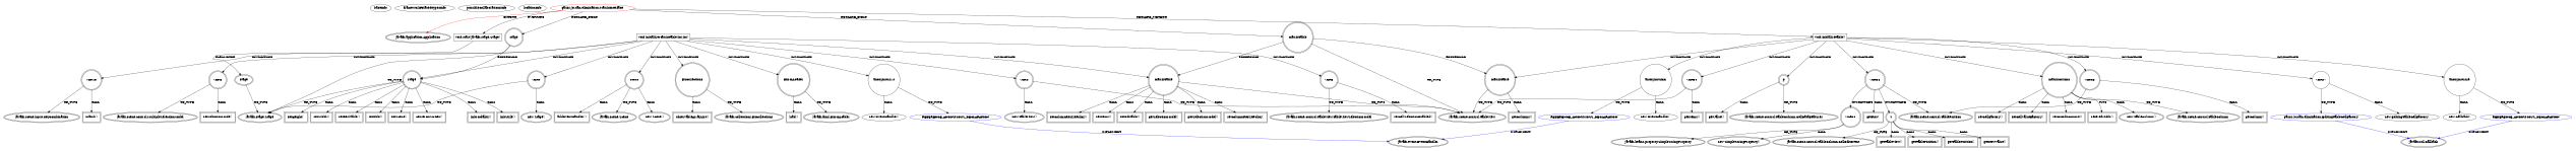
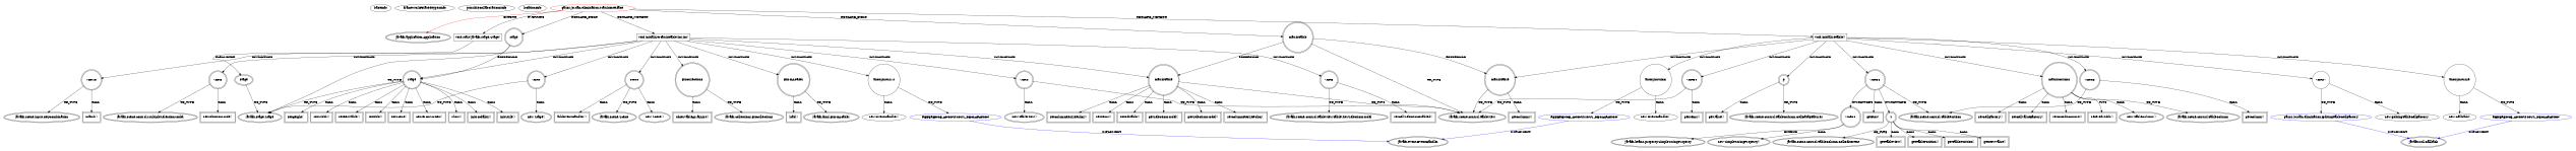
  digraph {
    node [isFrameworkType=true vertexType=INSIDE_CALL peripheries=2 shape=box]
    baseInfo [category=extension_graph graphId=4379 isAnonymous=false possibleRelation=true isFrameworkType="" vertexType="" peripheries="" shape=""]
    frameworkRelatedTypesInfo [0="javafx.application.Application" isFrameworkType="" vertexType="" peripheries="" shape=""]
    possibleCollaborationsInfo [0="4379~CLIENT_METHOD_DECLARATION-INSTANTIATION-~javafx.application.Application ~javafx.event.EventHandler ~false~true" 1="4379~CLIENT_METHOD_DECLARATION-INSTANTIATION-~javafx.application.Application ~javafx.util.Callback ~false~true" isFrameworkType="" vertexType="" peripheries="" shape=""]
    locationInfo [contextSignature=MatrixInterface filePath="/svadlamudi-GaussJordanElimination/GaussJordanElimination-master/src/gauss/jordan/elimination/MatrixInterface.java" graphId=4379 projectName="svadlamudi-GaussJordanElimination" isFrameworkType="" vertexType="" peripheries="" shape=""]
    n5 [color=red isFrameworkType=false label="gauss.jordan.elimination.MatrixInterface" vertexType=ROOT_CLIENT_CLASS_DECLARATION peripheries="" shape=""]
    n6 [label="javafx.application.Application" vertexType=FRAMEWORK_CLASS_TYPE shape=""]
    n7 [label=matrixTable shape=circle vertexType=FIELD_DECLARATION]
    n8 [label=stage shape=circle vertexType=FIELD_DECLARATION]
    n9 [isFrameworkType=false label="void start(javafx.stage.Stage)" vertexType=OVERRIDING_METHOD_DECLARATION peripheries=""]
    n10 [isFrameworkType=false label="void initializeMatrixTable(int,int)" vertexType=CLIENT_METHOD_DECLARATION peripheries=""]
    n11 [isFrameworkType=false label="void initializeTable()" vertexType=CLIENT_METHOD_DECLARATION peripheries=""]
    n12 [label="javafx.scene.control.TableView" vertexType=FRAMEWORK_CLASS_TYPE shape=""]
    n13 [label=matrixTable shape=circle vertexType=VARIABLE_EXPRESION]
    n14 [label=matrixTable shape=circle vertexType=VARIABLE_EXPRESION]
    n15 [label="javafx.stage.Stage" vertexType=FRAMEWORK_CLASS_TYPE shape=""]
    n16 [label=stage shape=circle vertexType=VARIABLE_EXPRESION]
    n17 [label=stage vertexType=PARAMETER_DECLARATION shape=""]
    n18 [label=VAR0 shape=circle vertexType=VARIABLE_EXPRESION]
    n19 [label=FXMLLoader shape=circle vertexType=VARIABLE_EXPRESION]
    n20 [label=VAR2 shape=circle vertexType=VARIABLE_EXPRESION]
    n21 [label=FXCollections shape=circle vertexType=VARIABLE_EXPRESION]
    n22 [label=VAR6 shape=circle vertexType=VARIABLE_EXPRESION]
    n23 [label=VAR8 shape=circle vertexType=VARIABLE_EXPRESION]
    n24 [label=scene shape=circle vertexType=VARIABLE_EXPRESION]
    n25 [isFrameworkType=false label=anonymous14 shape=circle vertexType=VARIABLE_EXPRESION peripheries=""]
    n26 [label=VAR15 shape=circle vertexType=VARIABLE_EXPRESION]
    n27 [label=matrixColumn shape=circle vertexType=VARIABLE_EXPRESION]
    n28 [isFrameworkType=false label=VAR27 shape=circle vertexType=VARIABLE_EXPRESION peripheries=""]
    n29 [isFrameworkType=false label=anonymous29 shape=circle vertexType=VARIABLE_EXPRESION peripheries=""]
    n30 [label=p shape=circle vertexType=VARIABLE_EXPRESION]
    n31 [isFrameworkType=false label=anonymous33 shape=circle vertexType=VARIABLE_EXPRESION peripheries=""]
    n32 [label=VAR34 shape=circle vertexType=VARIABLE_EXPRESION]
    n33 [label=VAR36 shape=circle vertexType=VARIABLE_EXPRESION]
    n34 [label=VAR38 shape=circle vertexType=VARIABLE_EXPRESION]
    n35 [label="setItems()"]
    n36 [label="setEditable()"]
    n37 [label="getSelectionModel()"]
    n38 [label="getSelectionModel()"]
    n39 [label="setColumnResizePolicy()"]
    n40 [label="setColumnResizePolicy()"]
    n41 [label="getColumns()"]
    n42 [label="initModality()"]
    n43 [label="initStyle()"]
    n44 [label="setHeight()"]
    n45 [label="setWidth()"]
    n46 [label="setResizable()"]
    n47 [label="setTitle()"]
    n48 [label="setScene()"]
    n49 [label="centerOnScreen()"]
+   n50 [label="show()"]
    n51 [label="new Stage()" vertexType=CONSTRUCTOR_CALL shape=""]
    n52 [label="javafx.fxml.FXMLLoader" vertexType=FRAMEWORK_CLASS_TYPE shape=""]
    n53 [label="load()"]
    n54 [label="new TableView()" vertexType=CONSTRUCTOR_CALL shape=""]
    n55 [label="javafx.collections.FXCollections" vertexType=FRAMEWORK_CLASS_TYPE shape=""]
    n56 [label="observableArrayList()"]
    n57 [label="javafx.scene.control.TableView.TableViewSelectionModel" vertexType=FRAMEWORK_CLASS_TYPE shape=""]
    n58 [label="setCellSelectionEnabled()"]
    n59 [label="javafx.scene.control.MultipleSelectionModel" vertexType=FRAMEWORK_CLASS_TYPE shape=""]
    n60 [label="setSelectionMode()"]
    n61 [label="javafx.scene.Scene" vertexType=FRAMEWORK_CLASS_TYPE shape=""]
    n62 [label="new Scene()" vertexType=CONSTRUCTOR_CALL shape=""]
    n63 [label="addEventHandler()"]
    n64 [color=blue isFrameworkType=false label=REFERENCE_ANONYMOUS_DECLARATION vertexType=REFERENCE_ANONYMOUS_DECLARATION peripheries="" shape=""]
    n65 [isFrameworkType=false label="new EventHandler()" vertexType=CONSTRUCTOR_CALL peripheries="" shape=""]
    n66 [label="javafx.scene.input.KeyCombination" vertexType=FRAMEWORK_CLASS_TYPE shape=""]
    n67 [label="match()"]
    n68 [label="javafx.event.EventHandler" vertexType=FRAMEWORK_INTERFACE_TYPE shape=""]
    n69 [label="javafx.scene.control.TableColumn" vertexType=FRAMEWORK_CLASS_TYPE shape=""]
    n70 [label="new TableColumn()" vertexType=CONSTRUCTOR_CALL shape=""]
    n71 [label="setCellFactory()"]
    n72 [label="setCellValueFactory()"]
    n73 [label="setOnEditCommit()"]
    n74 [label="setPrefWidth()"]
    n75 [color=blue isFrameworkType=false label="gauss.jordan.elimination.EditingTableCellFactory" vertexType=REFERENCE_CLIENT_CLASS_DECLARATION peripheries="" shape=""]
    n76 [isFrameworkType=false label="new EditingTableCellFactory()" vertexType=CONSTRUCTOR_CALL peripheries="" shape=""]
    n77 [color=blue isFrameworkType=false label=REFERENCE_ANONYMOUS_DECLARATION vertexType=REFERENCE_ANONYMOUS_DECLARATION peripheries="" shape=""]
    n78 [isFrameworkType=false label="new Callback()" vertexType=CONSTRUCTOR_CALL peripheries="" shape=""]
    n79 [label=VAR30 shape=circle vertexType=VARIABLE_EXPRESION]
    n80 [label="javafx.beans.property.SimpleStringProperty" vertexType=FRAMEWORK_CLASS_TYPE shape=""]
    n81 [label="new SimpleStringProperty()" vertexType=CONSTRUCTOR_CALL shape=""]
    n82 [label="javafx.scene.control.TableColumn.CellDataFeatures" vertexType=FRAMEWORK_CLASS_TYPE shape=""]
    n83 [label="getValue()"]
    n84 [color=blue isFrameworkType=false label=REFERENCE_ANONYMOUS_DECLARATION vertexType=REFERENCE_ANONYMOUS_DECLARATION peripheries="" shape=""]
    n85 [isFrameworkType=false label="new EventHandler()" vertexType=CONSTRUCTOR_CALL peripheries="" shape=""]
    n86 [label="getItems()"]
    n87 [label=t shape=circle vertexType=VARIABLE_EXPRESION]
    n88 [label="javafx.scene.control.TableColumn.CellEditEvent" vertexType=FRAMEWORK_CLASS_TYPE shape=""]
    n89 [label="getTableView()"]
    n90 [label="getTablePosition()"]
    n91 [label="getTablePosition()"]
    n92 [label="getNewValue()"]
    n93 [label="javafx.scene.control.TablePosition" vertexType=FRAMEWORK_CLASS_TYPE shape=""]
    n94 [label="getRow()"]
    n95 [label="getColumn()"]
    n96 [label="javafx.util.Callback" vertexType=FRAMEWORK_INTERFACE_TYPE shape=""]
    n5 -> n6 [color=red label=EXTEND]
    n5 -> n7 [label=DECLARE_FIELD]
    n5 -> n8 [label=DECLARE_FIELD]
    n5 -> n9 [label=OVERRIDE]
+   n5 -> n10 [label=DECLARE_METHOD]
    n5 -> n11 [label=DECLARE_METHOD]
    n7 -> n12 [label=OF_TYPE]
    n7 -> n13 [label=REFERENCE]
    n7 -> n14 [label=REFERENCE]
    n8 -> n15 [label=OF_TYPE]
    n8 -> n16 [label=REFERENCE]
    n9 -> n17 [label=PARAMETER]
    n10 -> n13 [label=INSTANTIATE]
    n10 -> n16 [label=INSTANTIATE]
    n10 -> n18 [label=INSTANTIATE]
    n10 -> n19 [label=INSTANTIATE]
    n10 -> n20 [label=INSTANTIATE]
    n10 -> n21 [label=INSTANTIATE]
    n10 -> n22 [label=INSTANTIATE]
    n10 -> n23 [label=INSTANTIATE]
    n10 -> n24 [label=INSTANTIATE]
    n10 -> n25 [label=INSTANTIATE]
    n10 -> n26 [label=INSTANTIATE]
    n11 -> n14 [label=INSTANTIATE]
    n11 -> n27 [label=INSTANTIATE]
    n11 -> n28 [label=INSTANTIATE]
    n11 -> n29 [label=INSTANTIATE]
    n11 -> n30 [label=INSTANTIATE]
    n11 -> n31 [label=INSTANTIATE]
    n11 -> n32 [label=INSTANTIATE]
    n11 -> n33 [label=INSTANTIATE]
    n11 -> n34 [label=INSTANTIATE]
    n13 -> n12 [label=OF_TYPE]
    n13 -> n35 [label=CALL]
    n13 -> n36 [label=CALL]
    n13 -> n37 [label=CALL]
    n13 -> n38 [label=CALL]
    n13 -> n39 [label=CALL]
    n13 -> n40 [label=CALL]
    n14 -> n12 [label=OF_TYPE]
    n14 -> n41 [label=CALL]
    n16 -> n15 [label=OF_TYPE]
    n16 -> n42 [label=CALL]
    n16 -> n43 [label=CALL]
    n16 -> n44 [label=CALL]
    n16 -> n45 [label=CALL]
    n16 -> n46 [label=CALL]
    n16 -> n47 [label=CALL]
    n16 -> n48 [label=CALL]
    n16 -> n49 [label=CALL]
+   n16 -> n50 [label=CALL]
    n17 -> n15 [label=OF_TYPE]
    n18 -> n15 [label=OF_TYPE]
    n18 -> n51 [label=CALL]
    n19 -> n52 [label=OF_TYPE]
    n19 -> n53 [label=CALL]
    n20 -> n12 [label=OF_TYPE]
    n20 -> n54 [label=CALL]
    n21 -> n55 [label=OF_TYPE]
    n21 -> n56 [label=CALL]
    n22 -> n57 [label=OF_TYPE]
    n22 -> n58 [label=CALL]
    n23 -> n59 [label=OF_TYPE]
    n23 -> n60 [label=CALL]
    n24 -> n61 [label=OF_TYPE]
    n24 -> n62 [label=CALL]
    n24 -> n63 [label=CALL]
    n25 -> n64 [label=OF_TYPE]
    n25 -> n65 [label=CALL]
    n26 -> n66 [label=OF_TYPE]
    n26 -> n67 [label=CALL]
    n27 -> n69 [label=OF_TYPE]
    n27 -> n70 [label=CALL]
    n27 -> n71 [label=CALL]
    n27 -> n72 [label=CALL]
    n27 -> n73 [label=CALL]
    n27 -> n74 [label=TYPE]
    n28 -> n75 [label=OF_TYPE]
    n28 -> n76 [label=CALL]
    n29 -> n77 [label=OF_TYPE]
    n29 -> n78 [label=CALL]
    n30 -> n82 [label=OF_TYPE]
    n30 -> n83 [label=CALL]
    n31 -> n84 [label=OF_TYPE]
    n31 -> n85 [label=CALL]
    n32 -> n12 [label=OF_TYPE]
    n32 -> n86 [label=CALL]
    n33 -> n79 [label=INSTANTIATE]
    n33 -> n87 [label=INSTANTIATE]
    n33 -> n93 [label=OF_TYPE]
    n33 -> n94 [label=CALL]
    n34 -> n93 [label=OF_TYPE]
    n34 -> n95 [label=CALL]
    n64 -> n68 [color=blue label=IMPLEMENT]
    n75 -> n96 [color=blue label=IMPLEMENT]
    n77 -> n96 [color=blue label=IMPLEMENT]
-   n79 -> n80 [label=OF_TYPE]
+   n79 -> n80 [label=EXTEND]
    n79 -> n81 [label=CALL]
    n84 -> n68 [color=blue label=IMPLEMENT]
    n87 -> n88 [label=OF_TYPE]
    n87 -> n89 [label=CALL]
    n87 -> n90 [label=CALL]
    n87 -> n91 [label=CALL]
    n87 -> n92 [label=CALL]
  }
